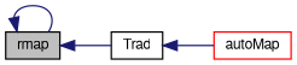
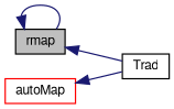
  digraph {
    rankdir=LR
    node [color=black fontname=FreeSans fontsize=10 shape=record]
    edge [color=midnightblue dir=back fontname=FreeSans fontsize=10 labelfontname=FreeSans labelfontsize=10 style=solid]
    n1 [fillcolor=grey75 fontcolor=black height=0.2 label=rmap style=filled width=0.4]
    n2 [height=0.2 label=Trad width=0.4]
    n3 [color=red height=0.2 label=autoMap width=0.4]
    n1 -> n1
    n1 -> n2
-   n2 -> n3
+   n3 -> n2
  }
